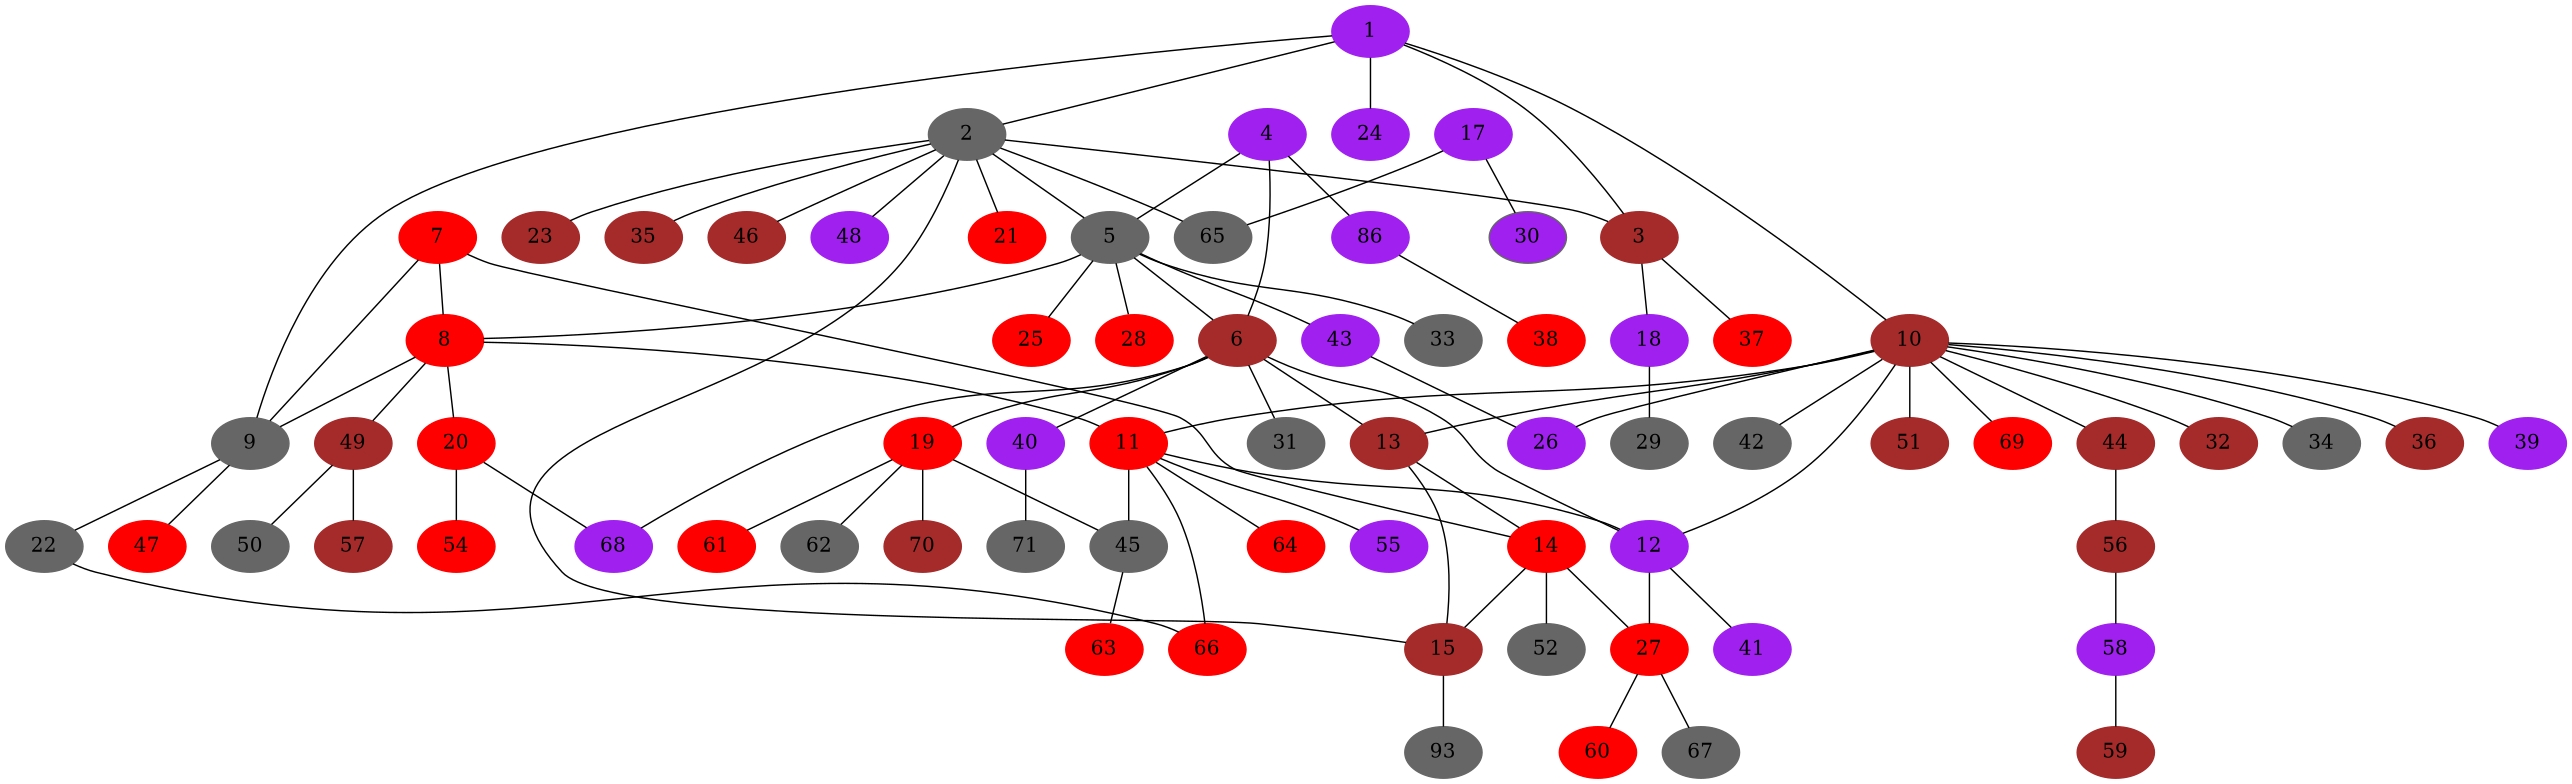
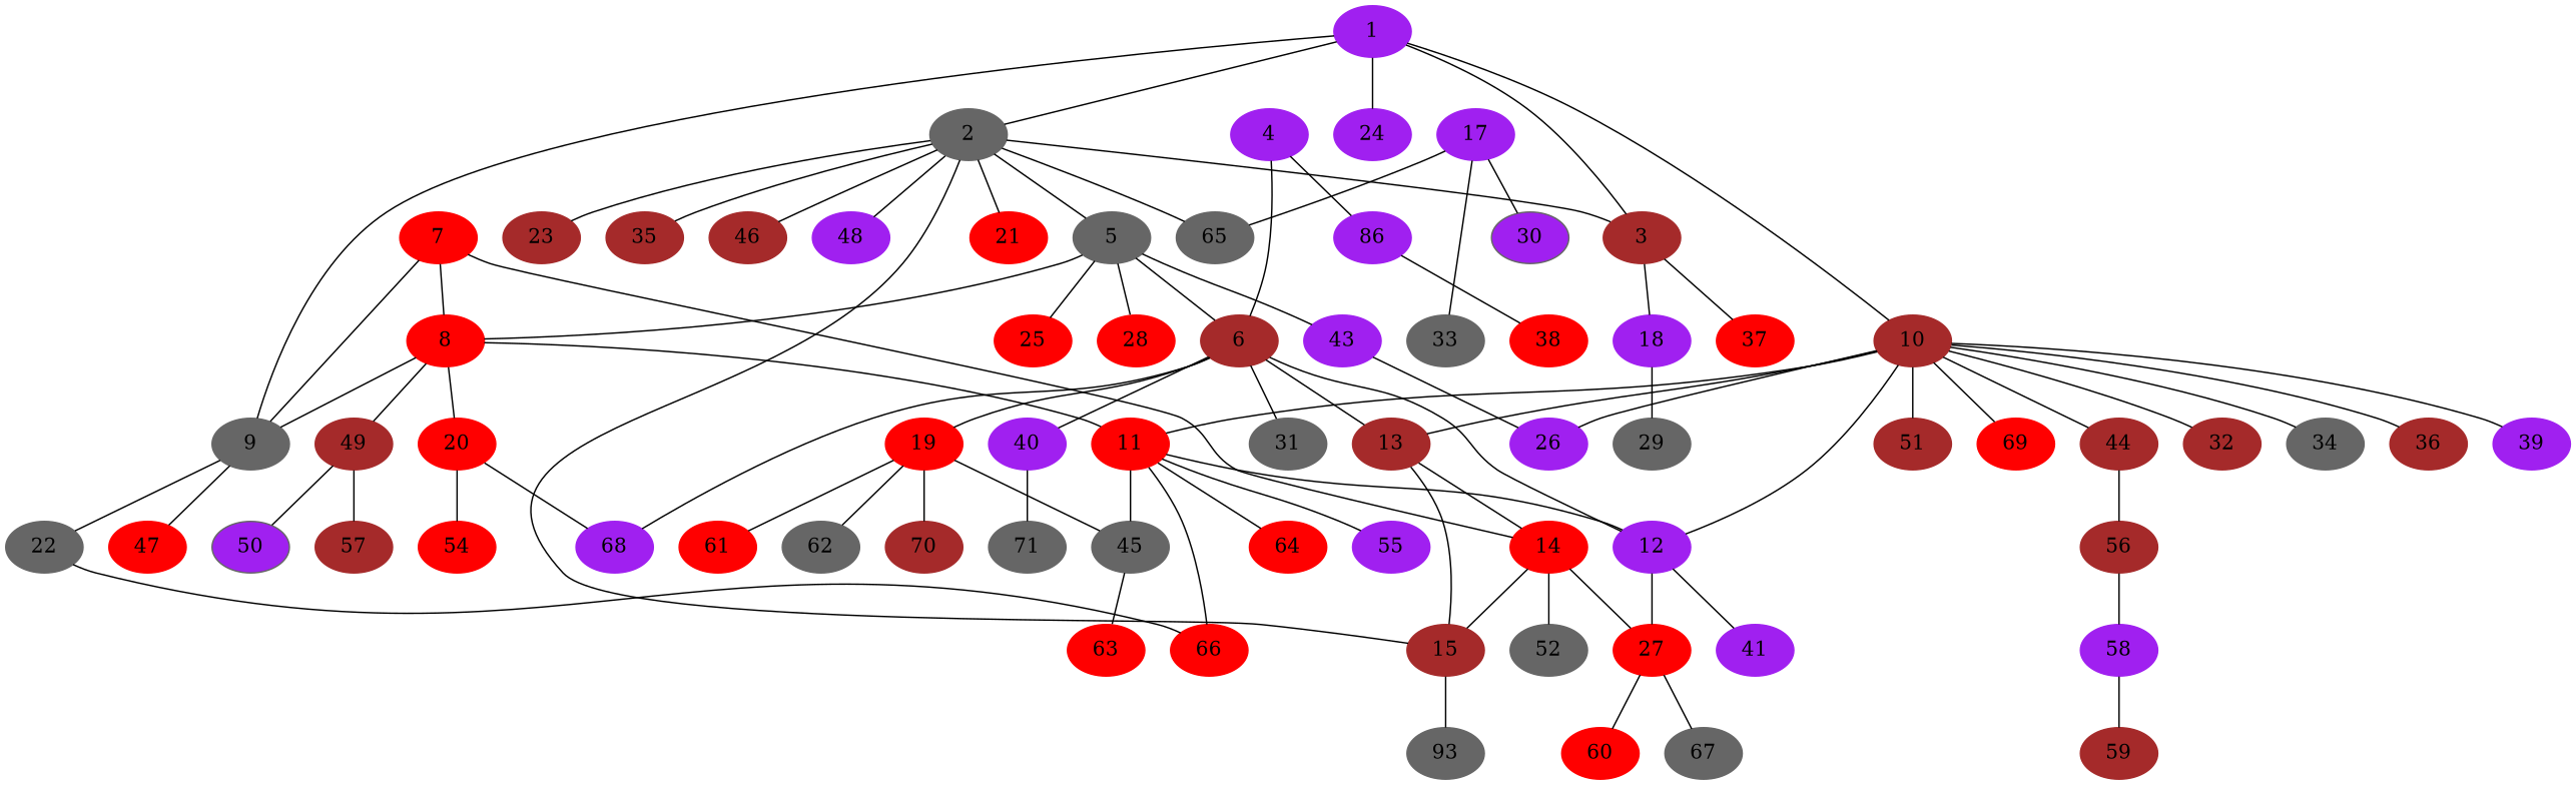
  graph {
    node [color=red style=filled]
    1 [color=purple]
    2 [color=gray40]
    3 [color=brown]
    9 [color=gray40]
    10 [color=brown]
    24 [color=purple]
    5 [color=gray40]
    15 [color=brown]
    21
    23 [color=brown]
    35 [color=brown]
    46 [color=brown]
    48 [color=purple]
    65 [color=gray40]
    18 [color=purple]
    37
    22 [color=gray40]
    47
    26 [color=purple]
    12 [color=purple]
    13 [color=brown]
    11
    32 [color=brown]
    34 [color=gray40]
    36 [color=brown]
    39 [color=purple]
-   42 [color=gray40]
    44 [color=brown]
    51 [color=brown]
    69
    6 [color=brown]
    8
    25
    28
    33 [color=gray40]
    43 [color=purple]
    n37 [color=gray40 label=93]
    17 [color=purple]
    30 [color=gray40 fillcolor=purple]
    29 [color=gray40]
    4 [color=purple]
    n42 [color=purple label=86]
    19
    31 [color=gray40]
    40 [color=purple]
    68 [color=purple]
    38
    20
    49 [color=brown]
    27
    41 [color=purple]
    14
    45 [color=gray40]
    61
    62 [color=gray40]
    70 [color=brown]
    71 [color=gray40]
    7
    52 [color=gray40]
    55 [color=purple]
    64
    66
    54
-   50 [color=gray40]
+   50 [color=gray40 fillcolor=purple]
    57 [color=brown]
    56 [color=brown]
    63
    60
    67 [color=gray40]
    58 [color=purple]
    59 [color=brown]
    1 -- 2
    1 -- 3
    1 -- 9
    1 -- 10
    1 -- 24
    2 -- 3
    2 -- 5
    2 -- 15
    2 -- 21
    2 -- 23
    2 -- 35
    2 -- 46
    2 -- 48
    2 -- 65
    3 -- 18
    3 -- 37
    9 -- 22
    9 -- 47
    10 -- 26
    10 -- 12
    10 -- 13
    10 -- 11
    10 -- 32
    10 -- 34
    10 -- 36
    10 -- 39
-   10 -- 42
    10 -- 44
    10 -- 51
    10 -- 69
    5 -- 6
    5 -- 8
    5 -- 25
    5 -- 28
-   5 -- 33
+   17 -- 33
    5 -- 43
    15 -- n37
    18 -- 29
    22 -- 66
    12 -- 27
    12 -- 41
    13 -- 15
    13 -- 14
    11 -- 12
    11 -- 45
    11 -- 55
    11 -- 64
    11 -- 66
    44 -- 56
    6 -- 12
    6 -- 13
    6 -- 19
    6 -- 31
    6 -- 40
    6 -- 68
    8 -- 9
    8 -- 11
    8 -- 20
    8 -- 49
    43 -- 26
    17 -- 65
    17 -- 30
-   4 -- 5
    4 -- 6
    4 -- n42
    n42 -- 38
    19 -- 45
    19 -- 61
    19 -- 62
    19 -- 70
    40 -- 71
    20 -- 68
    20 -- 54
    49 -- 50
    49 -- 57
    27 -- 60
    27 -- 67
    14 -- 15
    14 -- 27
    14 -- 52
    45 -- 63
    7 -- 9
    7 -- 8
    7 -- 14
    56 -- 58
    58 -- 59
  }
